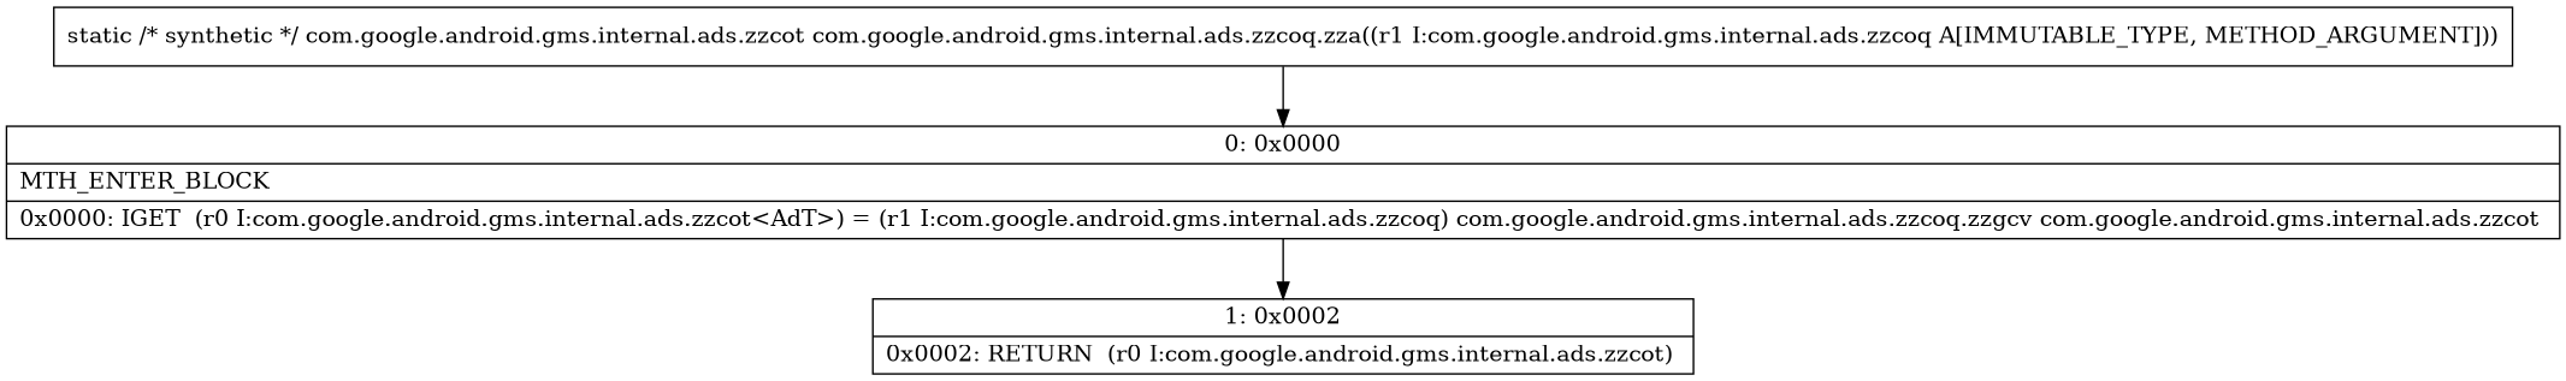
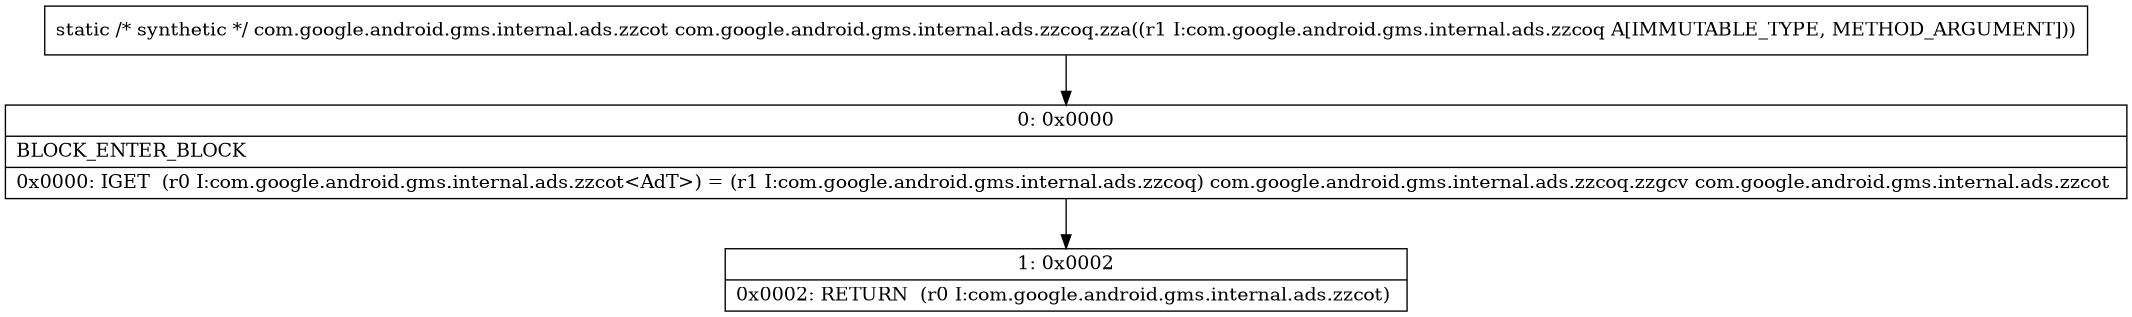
  digraph {
    node [shape=record]
-   n1 [label="{0\:\ 0x0000|MTH_ENTER_BLOCK\l|0x0000: IGET  (r0 I:com.google.android.gms.internal.ads.zzcot\<AdT\>) = (r1 I:com.google.android.gms.internal.ads.zzcoq) com.google.android.gms.internal.ads.zzcoq.zzgcv com.google.android.gms.internal.ads.zzcot \l}"]
+   n1 [label="{0\:\ 0x0000|BLOCK_ENTER_BLOCK\l|0x0000: IGET  (r0 I:com.google.android.gms.internal.ads.zzcot\<AdT\>) = (r1 I:com.google.android.gms.internal.ads.zzcoq) com.google.android.gms.internal.ads.zzcoq.zzgcv com.google.android.gms.internal.ads.zzcot \l}"]
    n2 [label="{1\:\ 0x0002|0x0002: RETURN  (r0 I:com.google.android.gms.internal.ads.zzcot) \l}"]
    n3 [label="{static \/* synthetic *\/ com.google.android.gms.internal.ads.zzcot com.google.android.gms.internal.ads.zzcoq.zza((r1 I:com.google.android.gms.internal.ads.zzcoq A[IMMUTABLE_TYPE, METHOD_ARGUMENT])) }"]
    n1 -> n2
    n3 -> n1
  }
